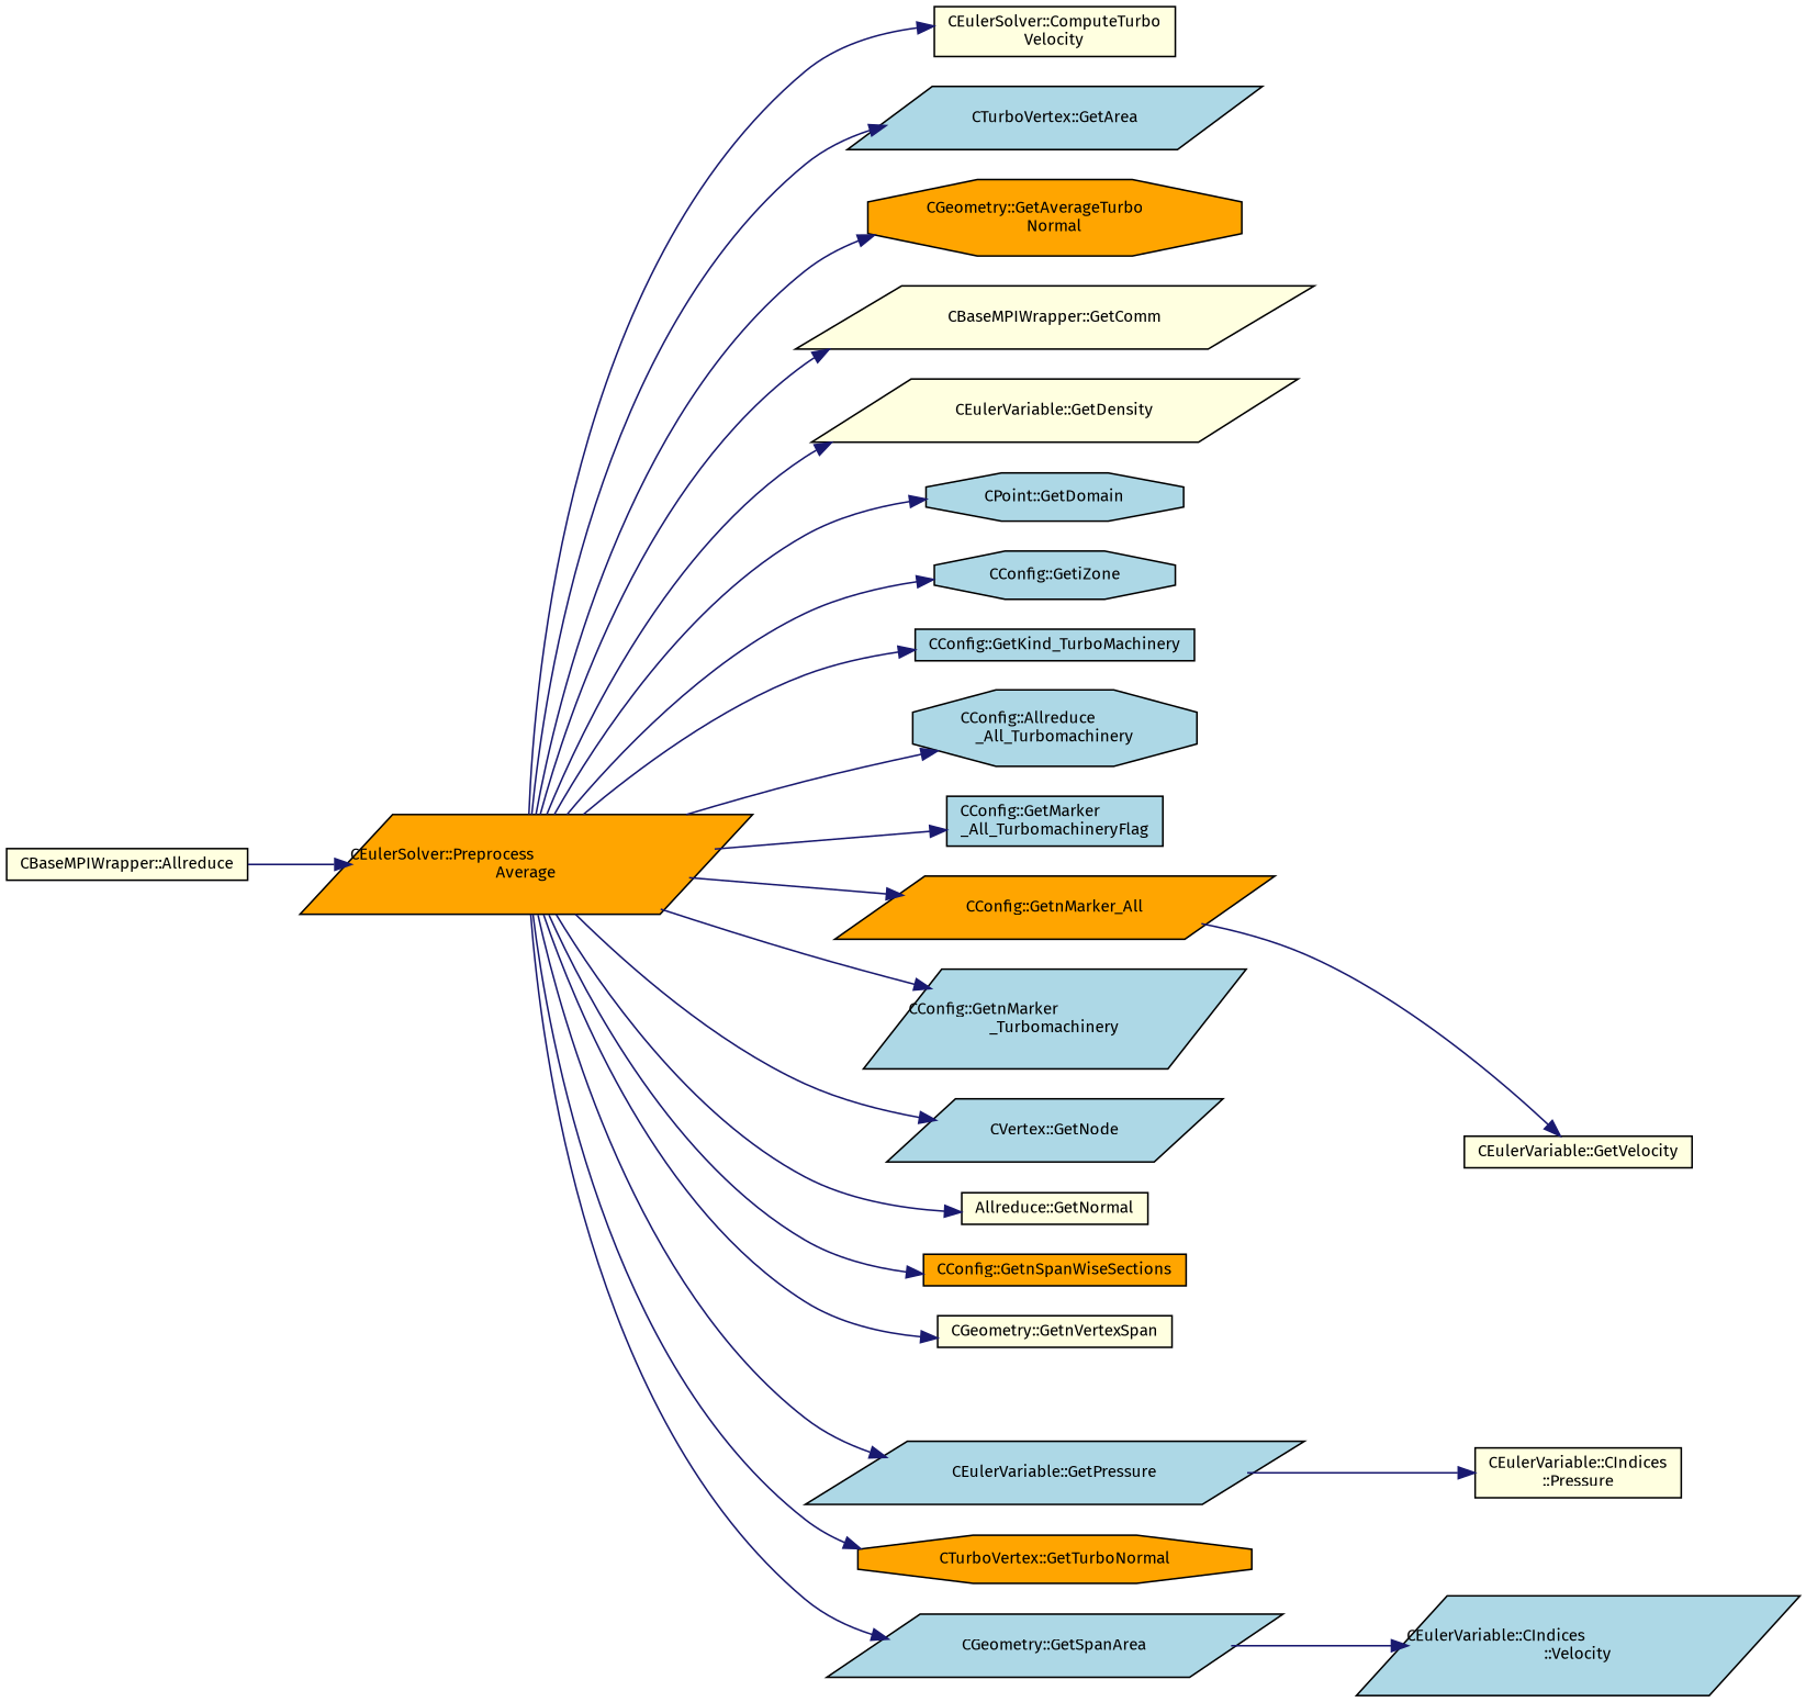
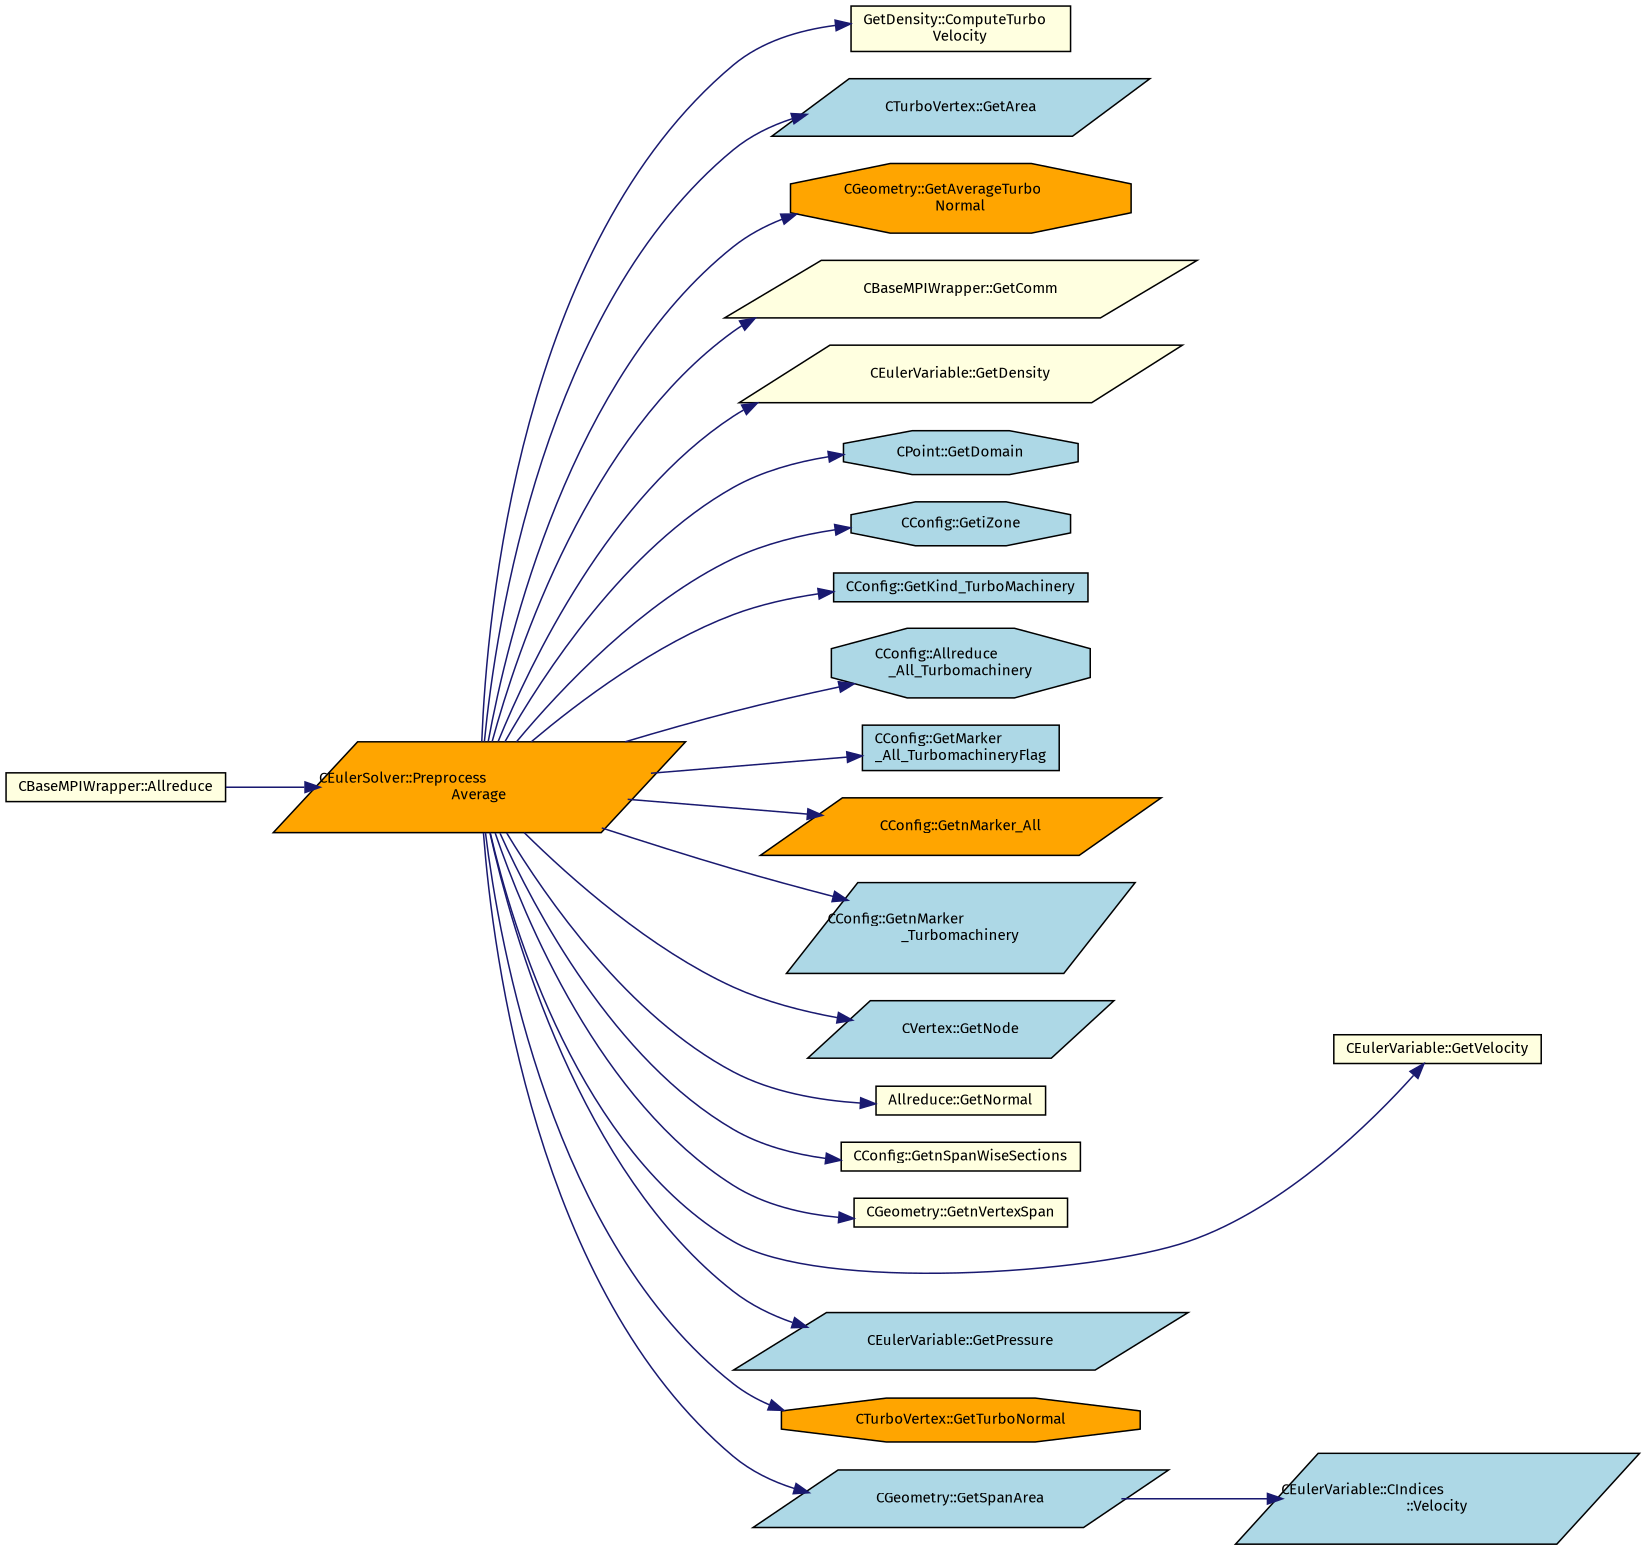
  digraph {
    fontname="Fira Sans"
    rankdir=LR
    node [color=black fillcolor=lightblue fontname="Fira Sans" fontsize=10 shape=parallelogram style=filled]
    edge [color=midnightblue fontname="Fira Sans" fontsize=10 labelfontname=Helvetica labelfontsize=10 style=solid]
    n1 [fillcolor=orange fontcolor=black height=0.2 label="CEulerSolver::Preprocess\lAverage" width=0.4]
-   n2 [fillcolor=lightyellow height=0.2 label="CEulerSolver::ComputeTurbo\lVelocity" shape=box width=0.4]
+   n2 [fillcolor=lightyellow height=0.2 label="GetDensity::ComputeTurbo\lVelocity" shape=box width=0.4]
    n3 [height=0.2 label="CTurboVertex::GetArea" width=0.4]
    n4 [fillcolor=orange height=0.2 label="CGeometry::GetAverageTurbo\lNormal" shape=octagon width=0.4]
    n5 [fillcolor=lightyellow height=0.2 label="CBaseMPIWrapper::GetComm" width=0.4]
    n6 [fillcolor=lightyellow height=0.2 label="CEulerVariable::GetDensity" width=0.4]
    n7 [height=0.2 label="CPoint::GetDomain" shape=octagon width=0.4]
    n8 [height=0.2 label="CConfig::GetiZone" shape=octagon width=0.4]
    n9 [height=0.2 label="CConfig::GetKind_TurboMachinery" shape=box width=0.4]
    n10 [height=0.2 label="CConfig::Allreduce\l_All_Turbomachinery" shape=octagon width=0.4]
    n11 [height=0.2 label="CConfig::GetMarker\l_All_TurbomachineryFlag" shape=box width=0.4]
    n12 [fillcolor=orange height=0.2 label="CConfig::GetnMarker_All" width=0.4]
    n13 [height=0.2 label="CConfig::GetnMarker\l_Turbomachinery" width=0.4]
    n14 [height=0.2 label="CVertex::GetNode" width=0.4]
    n15 [fillcolor=lightyellow height=0.2 label="Allreduce::GetNormal" shape=box width=0.4]
-   n16 [fillcolor=orange height=0.2 label="CConfig::GetnSpanWiseSections" shape=box width=0.4]
+   n16 [fillcolor=lightyellow height=0.2 label="CConfig::GetnSpanWiseSections" shape=box width=0.4]
    n17 [fillcolor=lightyellow height=0.2 label="CGeometry::GetnVertexSpan" shape=box width=0.4]
    n18 [height=0.2 label="CEulerVariable::GetPressure" width=0.4]
    n19 [height=0.2 label="CGeometry::GetSpanArea" width=0.4]
    n20 [fillcolor=orange height=0.2 label="CTurboVertex::GetTurboNormal" shape=octagon width=0.4]
    n21 [fillcolor=lightyellow height=0.2 label="CEulerVariable::GetVelocity" shape=box width=0.4]
    n22 [fillcolor=lightyellow height=0.2 label="CBaseMPIWrapper::Allreduce" shape=box width=0.4]
-   n23 [fillcolor=lightyellow height=0.2 label="CEulerVariable::CIndices\l::Pressure" shape=box width=0.4]
    n24 [height=0.2 label="CEulerVariable::CIndices\l::Velocity" width=0.4]
    n1 -> n2
    n1 -> n3
    n1 -> n4
    n1 -> n5
    n1 -> n6
    n1 -> n7
    n1 -> n8
    n1 -> n9
    n1 -> n10
    n1 -> n11
    n1 -> n12
    n1 -> n13
    n1 -> n14
    n1 -> n15
    n1 -> n16
    n1 -> n17
    n1 -> n18
    n1 -> n19
    n1 -> n20
-   n12 -> n21
-   n18 -> n23
+   n1 -> n21
    n19 -> n24
    n22 -> n1
  }
